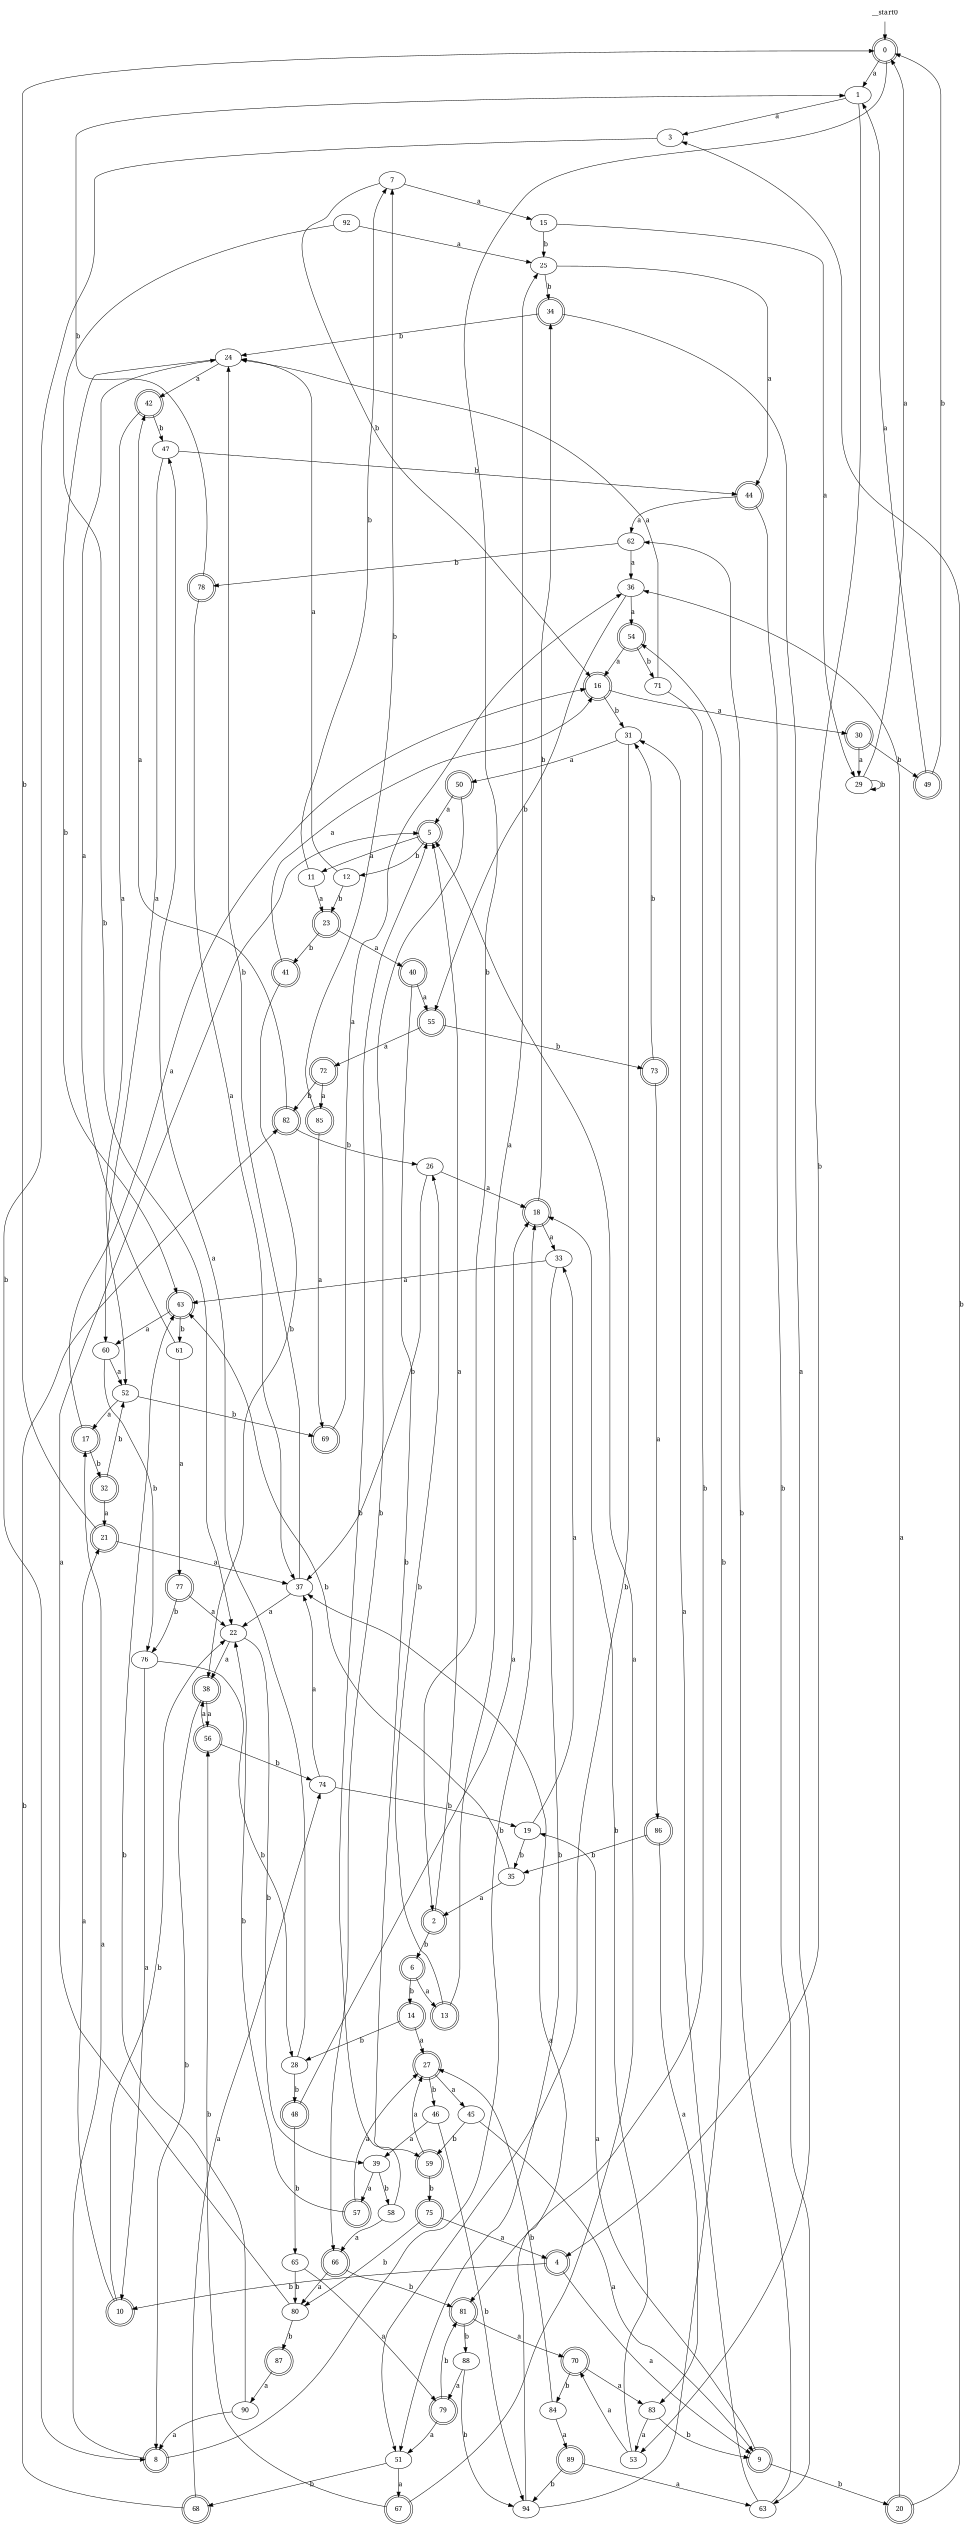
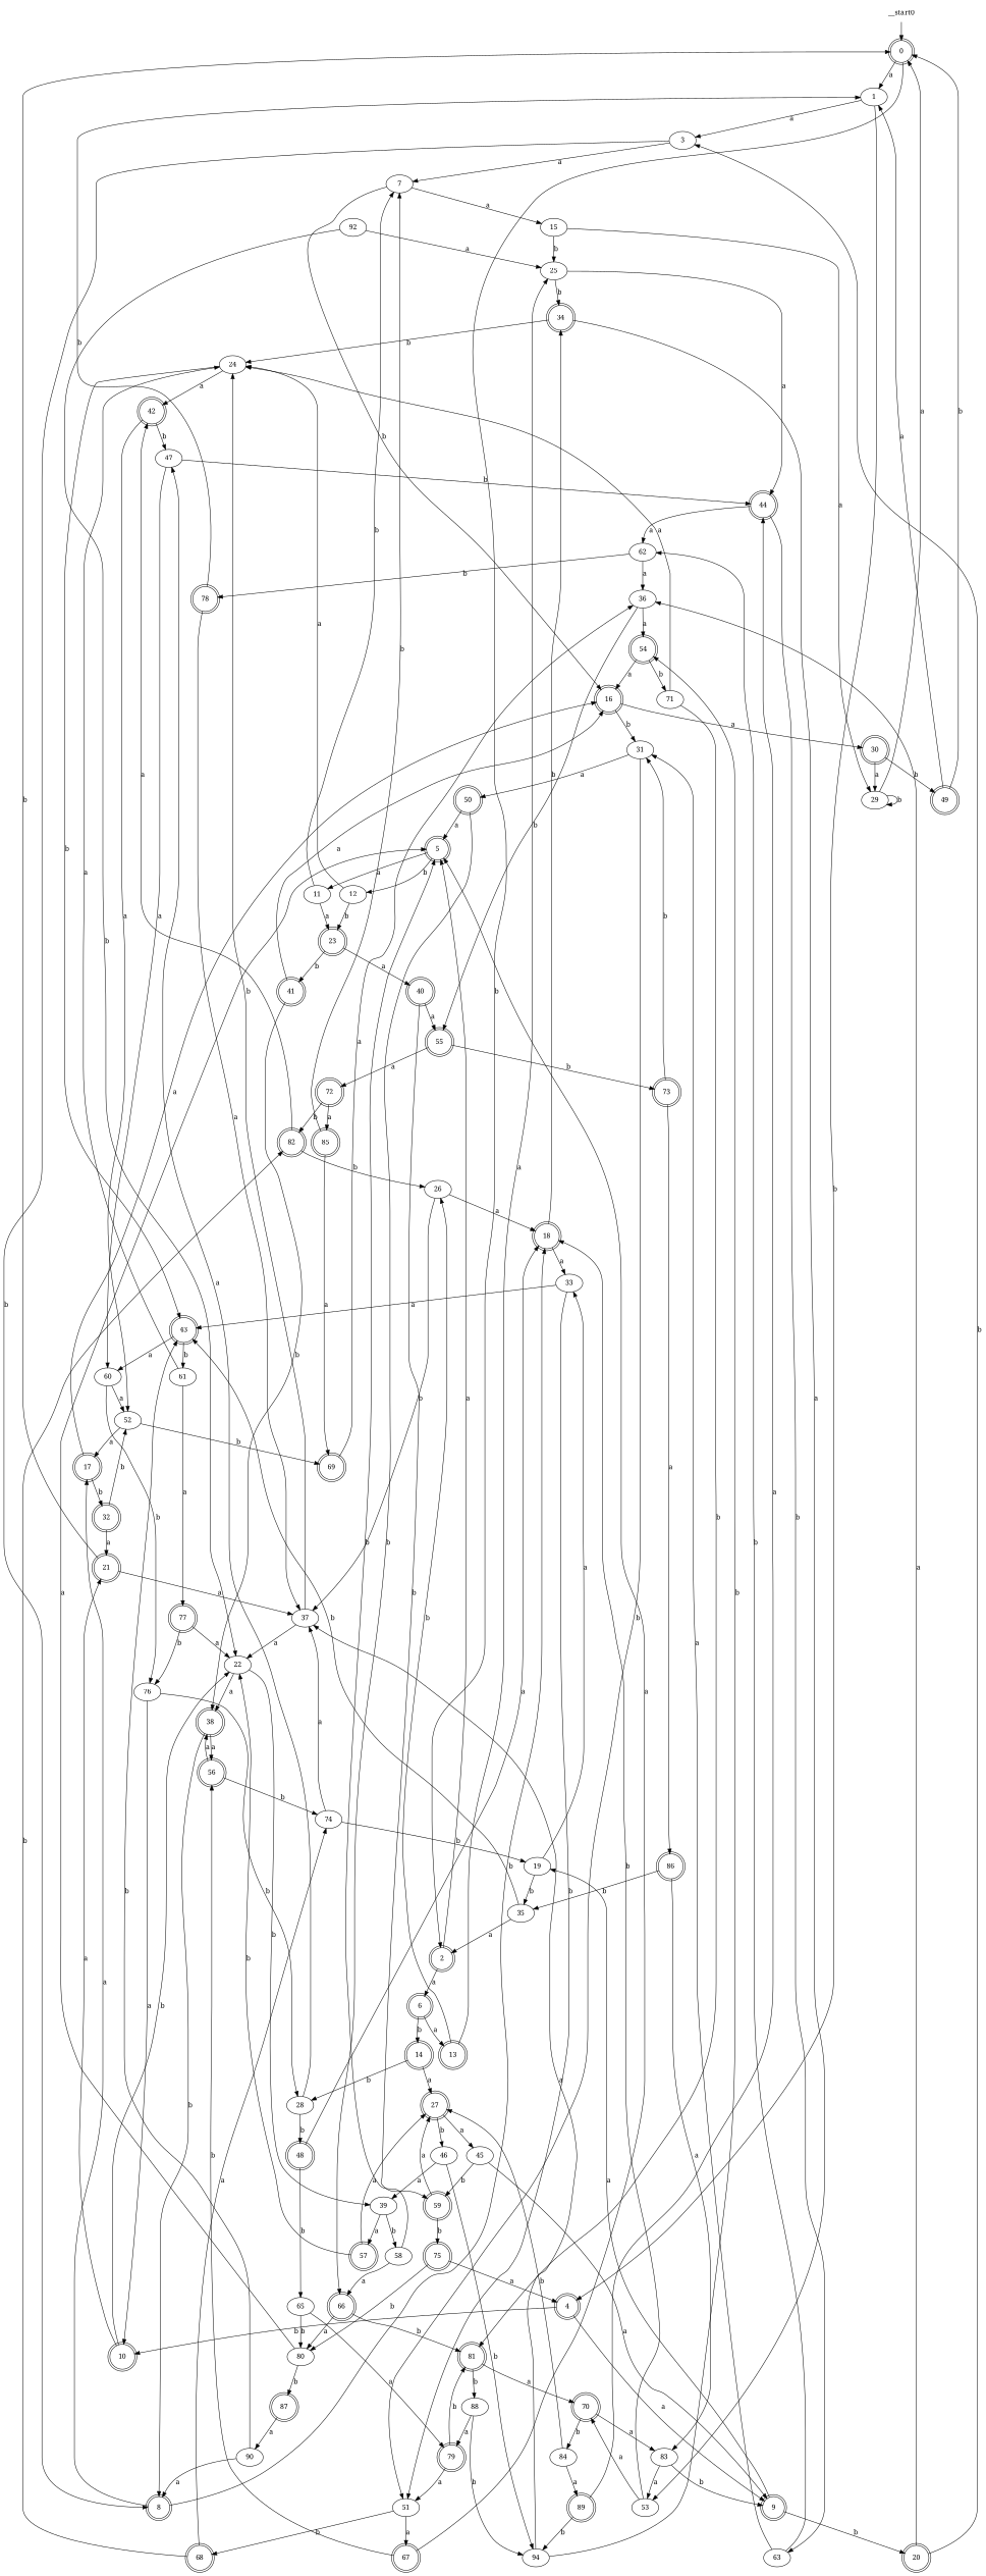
  digraph {
    fontname="Noto Serif"
    node [fontname="Noto Serif" shape=doublecircle]
    edge [fontname="Noto Serif"]
    __start0 [shape=none]
    0
    1 [shape=""]
    2
    3 [shape=""]
    4
    5
    6
    7 [shape=""]
    8
    9
    10
    11 [shape=""]
    12 [shape=""]
    13
    14
    15 [shape=""]
    16
    17
    18
    19 [shape=""]
    20
    21
    22 [shape=""]
    23
    24 [shape=""]
    25 [shape=""]
    26 [shape=""]
    27
    28 [shape=""]
    29 [shape=""]
    30
    31 [shape=""]
    32
    33 [shape=""]
    34
    35 [shape=""]
    36 [shape=""]
    37 [shape=""]
    38
    39 [shape=""]
    40
    41
    42
    43
    44
    45 [shape=""]
    46 [shape=""]
    47 [shape=""]
    48
    49
    50
    51 [shape=""]
    52 [shape=""]
    53 [shape=""]
    54
    55
    56
    57
    58 [shape=""]
    59
    60 [shape=""]
    61 [shape=""]
    62 [shape=""]
    63 [shape=""]
    n66 [label=94 shape=""]
    65 [shape=""]
    66
    67
    68
    69
    70
    71 [shape=""]
    72
    73
    74 [shape=""]
    75
    76 [shape=""]
    77
    78
    79
    80 [shape=""]
    81
    82
    83 [shape=""]
    84 [shape=""]
    85
    86
    87
    88 [shape=""]
    89
    90 [shape=""]
    92 [shape=""]
    __start0 -> 0
    0 -> 1 [label=a]
    0 -> 2 [label=b]
    1 -> 3 [label=a]
    1 -> 4 [label=b]
    2 -> 5 [label=a]
-   2 -> 6 [label=b]
+   2 -> 6 [label=a]
+   3 -> 7 [label=a]
    3 -> 8 [label=b]
    4 -> 9 [label=a]
    4 -> 10 [label=b]
    5 -> 11 [label=a]
    5 -> 12 [label=b]
    6 -> 13 [label=a]
    6 -> 14 [label=b]
    7 -> 15 [label=a]
    7 -> 16 [label=b]
    8 -> 17 [label=a]
    8 -> 18 [label=b]
    9 -> 19 [label=a]
    9 -> 20 [label=b]
    10 -> 21 [label=a]
    10 -> 22 [label=b]
    11 -> 7 [label=b]
    11 -> 23 [label=a]
    12 -> 23 [label=b]
    12 -> 24 [label=a]
    13 -> 25 [label=a]
    13 -> 26 [label=b]
    14 -> 27 [label=a]
    14 -> 28 [label=b]
    15 -> 25 [label=b]
    15 -> 29 [label=a]
    16 -> 30 [label=a]
    16 -> 31 [label=b]
    17 -> 16 [label=a]
    17 -> 32 [label=b]
    18 -> 33 [label=a]
    18 -> 34 [label=b]
    19 -> 33 [label=a]
    19 -> 35 [label=b]
    20 -> 3 [label=b]
    20 -> 36 [label=a]
    21 -> 0 [label=b]
    21 -> 37 [label=a]
    22 -> 38 [label=a]
    22 -> 39 [label=b]
    23 -> 40 [label=a]
    23 -> 41 [label=b]
    24 -> 42 [label=a]
    24 -> 43 [label=b]
    25 -> 34 [label=b]
    25 -> 44 [label=a]
    26 -> 18 [label=a]
    26 -> 37 [label=b]
    27 -> 45 [label=a]
    27 -> 46 [label=b]
    28 -> 47 [label=a]
    28 -> 48 [label=b]
    29 -> 0 [label=a]
    29 -> 29 [label=b]
    30 -> 29 [label=a]
    30 -> 49 [label=b]
    31 -> 50 [label=a]
    31 -> 51 [label=b]
    32 -> 21 [label=a]
    32 -> 52 [label=b]
    33 -> 43 [label=a]
    33 -> 51 [label=b]
    34 -> 24 [label=b]
    34 -> 53 [label=a]
    35 -> 2 [label=a]
    35 -> 43 [label=b]
    36 -> 54 [label=a]
    36 -> 55 [label=b]
    37 -> 22 [label=a]
    37 -> 24 [label=b]
    38 -> 8 [label=b]
    38 -> 56 [label=a]
    39 -> 57 [label=a]
    39 -> 58 [label=b]
    40 -> 55 [label=a]
    40 -> 59 [label=b]
    41 -> 16 [label=a]
    41 -> 38 [label=b]
    42 -> 47 [label=b]
    42 -> 52 [label=a]
    43 -> 60 [label=a]
    43 -> 61 [label=b]
    44 -> 62 [label=a]
    44 -> 63 [label=b]
    45 -> 9 [label=a]
    45 -> 59 [label=b]
    46 -> 39 [label=a]
    46 -> n66 [label=b]
    47 -> 44 [label=b]
    47 -> 60 [label=a]
    48 -> 18 [label=a]
    48 -> 65 [label=b]
    49 -> 0 [label=b]
    49 -> 1 [label=a]
    50 -> 5 [label=a]
    50 -> 66 [label=b]
    51 -> 67 [label=a]
    51 -> 68 [label=b]
    52 -> 17 [label=a]
    52 -> 69 [label=b]
    53 -> 18 [label=b]
    53 -> 70 [label=a]
    54 -> 16 [label=a]
    54 -> 71 [label=b]
    55 -> 72 [label=a]
    55 -> 73 [label=b]
    56 -> 38 [label=a]
    56 -> 74 [label=b]
    57 -> 22 [label=b]
    57 -> 27 [label=a]
    58 -> 5 [label=b]
    58 -> 66 [label=a]
    59 -> 27 [label=a]
    59 -> 75 [label=b]
    60 -> 52 [label=a]
    60 -> 76 [label=b]
    61 -> 24 [label=a]
    61 -> 77 [label=a]
    62 -> 36 [label=a]
    62 -> 78 [label=b]
    63 -> 31 [label=a]
    63 -> 62 [label=b]
    n66 -> 37 [label=a]
    n66 -> 54 [label=b]
    65 -> 79 [label=a]
    65 -> 80 [label=b]
    66 -> 80 [label=a]
    66 -> 81 [label=b]
    67 -> 5 [label=a]
    67 -> 56 [label=b]
    68 -> 74 [label=a]
    68 -> 82 [label=b]
    69 -> 36 [label=a]
    70 -> 83 [label=a]
    70 -> 84 [label=b]
    71 -> 24 [label=a]
    71 -> 81 [label=b]
    72 -> 82 [label=b]
    72 -> 85 [label=a]
    73 -> 31 [label=b]
    73 -> 86 [label=a]
    74 -> 19 [label=b]
    74 -> 37 [label=a]
    75 -> 4 [label=a]
    75 -> 80 [label=b]
    76 -> 10 [label=a]
    76 -> 28 [label=b]
    77 -> 22 [label=a]
    77 -> 76 [label=b]
    78 -> 1 [label=b]
    78 -> 37 [label=a]
    79 -> 51 [label=a]
    79 -> 81 [label=b]
    80 -> 5 [label=a]
    80 -> 87 [label=b]
    81 -> 70 [label=a]
    81 -> 88 [label=b]
    82 -> 26 [label=b]
    82 -> 42 [label=a]
    83 -> 9 [label=b]
    83 -> 53 [label=a]
    84 -> 27 [label=b]
    84 -> 89 [label=a]
    85 -> 7 [label=b]
    85 -> 69 [label=a]
    86 -> 35 [label=b]
    86 -> 83 [label=a]
    87 -> 90 [label=a]
    88 -> n66 [label=b]
    88 -> 79 [label=a]
-   89 -> 63 [label=a]
+   89 -> 44 [label=a]
    89 -> n66 [label=b]
    90 -> 8 [label=a]
    90 -> 43 [label=b]
    92 -> 22 [label=b]
    92 -> 25 [label=a]
  }
